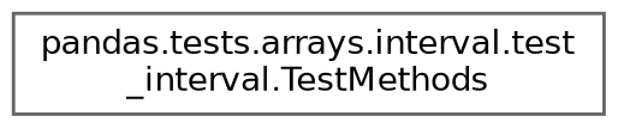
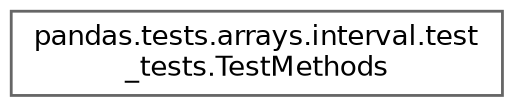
  digraph {
    rankdir=LR
-   n1 [color=grey40 fillcolor=white fontname=Helvetica fontsize=10 height=0.2 label="pandas.tests.arrays.interval.test\l_interval.TestMethods" shape=box style=filled width=0.4]
+   n1 [color=grey40 fillcolor=white fontname=Helvetica fontsize=10 height=0.2 label="pandas.tests.arrays.interval.test\l_tests.TestMethods" shape=box style=filled width=0.4]
  }
